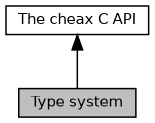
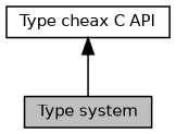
  digraph {
    rankdir=TB
    node [color=black fontname=Helvetica fontsize=10 shape=box style=filled]
    n1 [fillcolor=grey75 fontcolor=black height=0.2 label="Type system" width=0.4]
-   n2 [fillcolor=white height=0.2 label="The cheax C API" width=0.4]
+   n2 [fillcolor=white height=0.2 label="Type cheax C API" width=0.4]
    n2 -> n1 [dir=back fontname=Helvetica fontsize=10 labelfontname=Helvetica labelfontsize=10 shape=plaintext style=solid]
  }
